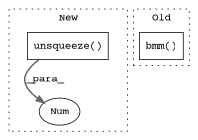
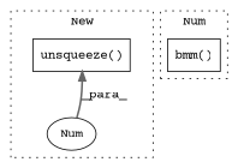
  digraph {
    fontname="Courier Prime"
    node [a=75 shape=box fontname="Courier Prime"]
    n1 [l="16,1" label="unsqueeze()" s="3229,3246"]
    n2 [a=76 l=1 label=Num s=3245 shape=ellipse]
    n3 [l="35,1" label="bmm()" s="3498,3548"]
    subgraph cluster_1 {
      label=New
      style=dotted
      n1
      n2
    }
    subgraph cluster_2 {
-     label=Old
+     label=Num
      style=dotted
      n3
    }
-   n1 -> n2 [label=_para_ color=gray40 style=bold fontname="Courier Prime"]
+   n2 -> n1 [label=_para_ color=gray40 style=bold fontname="Courier Prime"]
  }
